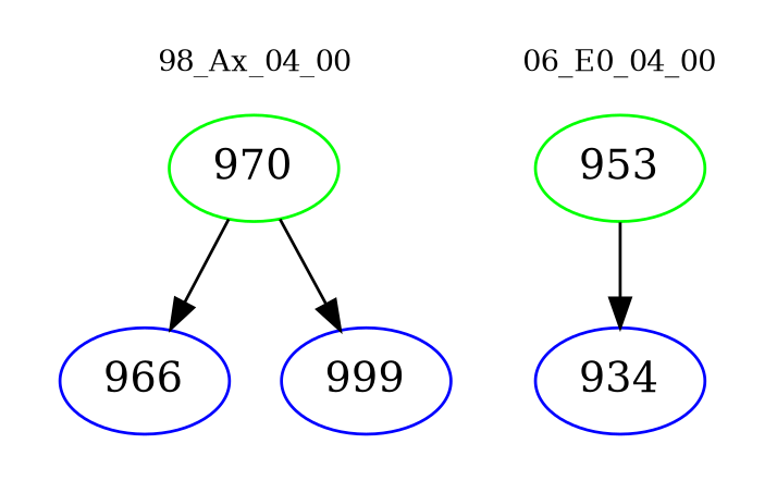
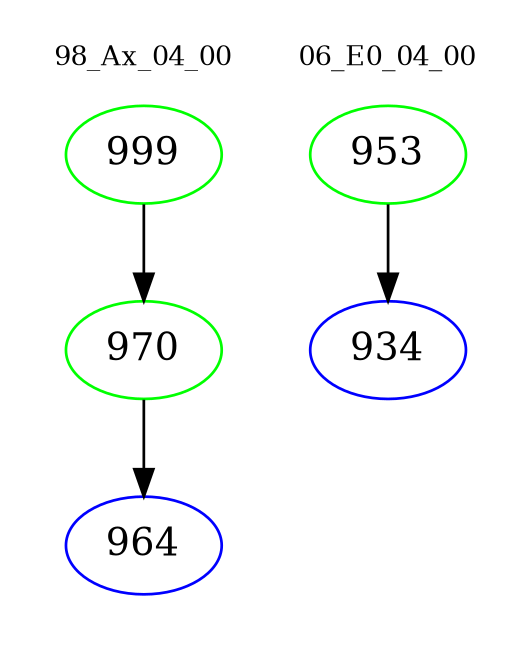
  digraph {
    node [color=blue]
    edge [color=black]
    n1 [color=green label=970]
-   n2 [label=966]
-   n3 [label=999]
+   n2 [label=964]
+   n3 [color=green label=999]
    n4 [color=green label=953]
    n5 [label=934]
    subgraph cluster_1 {
      color=white
      fontsize=10
      label="98_Ax_04_00"
      n1
      n2
      n3
    }
    subgraph cluster_2 {
      color=white
      fontsize=10
      label="06_E0_04_00"
      n4
      n5
    }
    n1 -> n2
-   n1 -> n3
+   n3 -> n1
    n4 -> n5
  }
